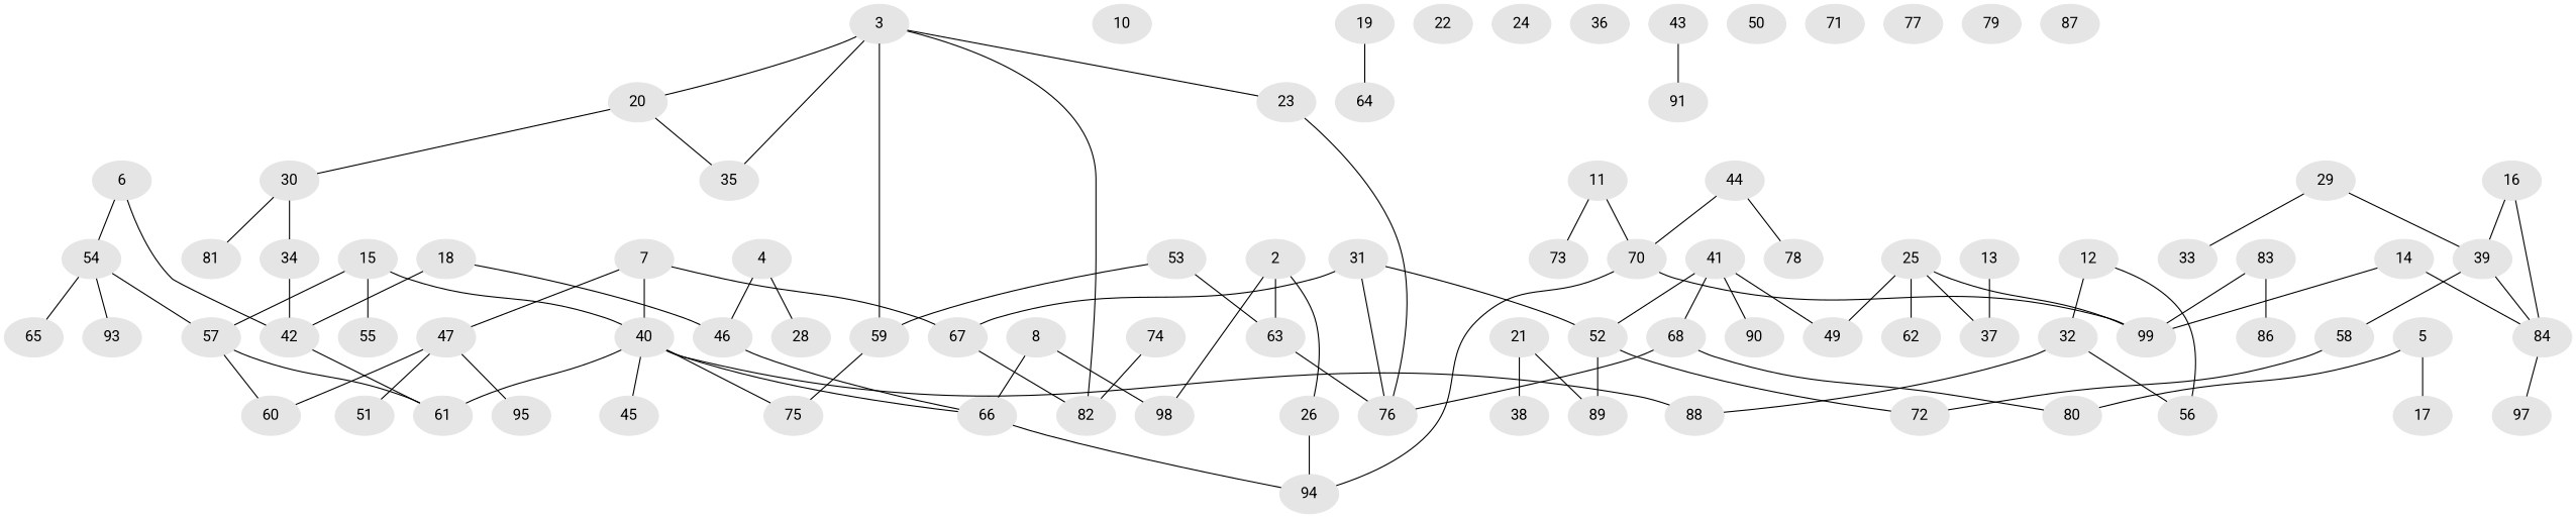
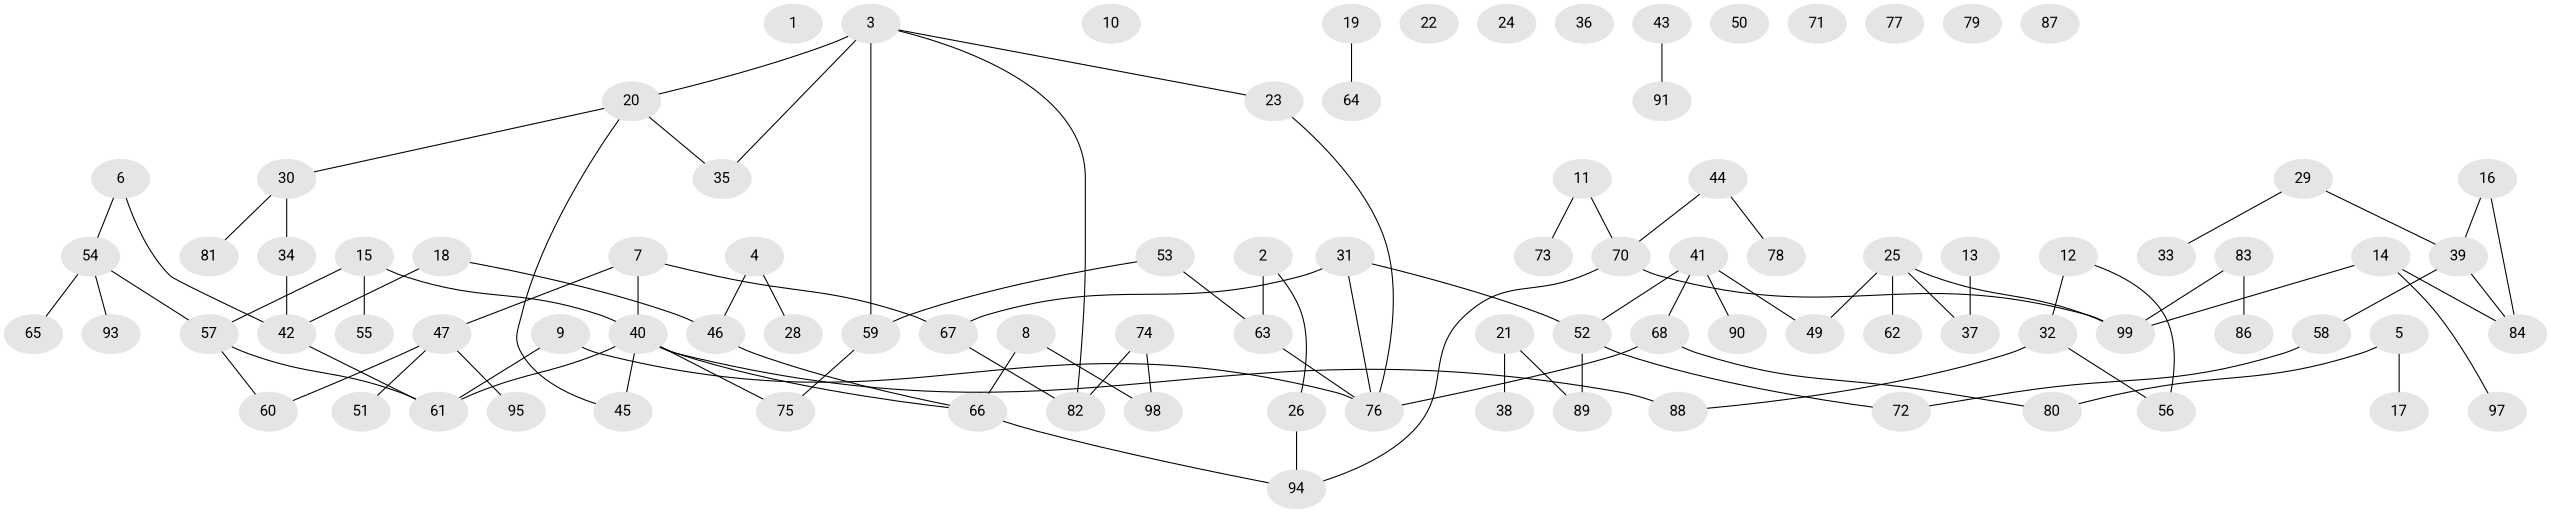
  graph {
    fontname=Roboto
    node [color=gray90 fontname=Roboto style=filled]
    edge [fontname=Roboto]
+   1
    2
    26
    n4 [label=98]
    63
    94
    76
    3
    20
    23
    35
    59
    82
    30
    45
    75
    4
    28
    46
    66
    5
    17
    80
    6
    42
    54
    61
    57
    65
    93
    7
    40
    47
    67
    88
    51
    60
    95
    8
+   9
    10
    11
    70
    73
    n45 [label=99]
    12
    32
    56
    13
    37
    n51 [label=97]
    14
    84
    15
    55
    16
    39
    58
    18
    19
    64
    34
    81
    21
    38
    89
    22
    24
    25
    49
    62
    29
    33
    31
    52
    72
    36
    41
    68
    90
    43
    91
    44
    78
    50
    53
    71
    74
    77
    79
    83
    86
    87
    2 -- 26
-   2 -- n4
+   74 -- n4
    2 -- 63
    26 -- 94
    63 -- 76
    3 -- 20
    3 -- 23
    3 -- 35
    3 -- 59
    3 -- 82
    20 -- 35
    20 -- 30
+   20 -- 45
    23 -- 76
    59 -- 75
    30 -- 34
    30 -- 81
    4 -- 28
    4 -- 46
    46 -- 66
    66 -- 94
    5 -- 17
    5 -- 80
    6 -- 42
    6 -- 54
    42 -- 61
    54 -- 57
    54 -- 65
    54 -- 93
    57 -- 61
    57 -- 60
    7 -- 40
    7 -- 47
    7 -- 67
    40 -- 45
    40 -- 75
    40 -- 66
    40 -- 61
    40 -- 88
    47 -- 51
    47 -- 60
    47 -- 95
    67 -- 82
    8 -- n4
    8 -- 66
+   9 -- 76
+   9 -- 61
    11 -- 70
    11 -- 73
    70 -- 94
    70 -- n45
    12 -- 32
    12 -- 56
    32 -- 88
    32 -- 56
    13 -- 37
    14 -- n45
-   84 -- n51
+   14 -- n51
    14 -- 84
    15 -- 57
    15 -- 40
    15 -- 55
    16 -- 84
    16 -- 39
    39 -- 84
    39 -- 58
    58 -- 72
    18 -- 46
    18 -- 42
    19 -- 64
    34 -- 42
    21 -- 38
    21 -- 89
    25 -- n45
    25 -- 37
    25 -- 49
    25 -- 62
    29 -- 39
    29 -- 33
    31 -- 76
    31 -- 67
    31 -- 52
    52 -- 89
    52 -- 72
    41 -- 49
    41 -- 52
    41 -- 68
    41 -- 90
    68 -- 76
    68 -- 80
    43 -- 91
    44 -- 70
    44 -- 78
    53 -- 63
    53 -- 59
    74 -- 82
    83 -- n45
    83 -- 86
  }
